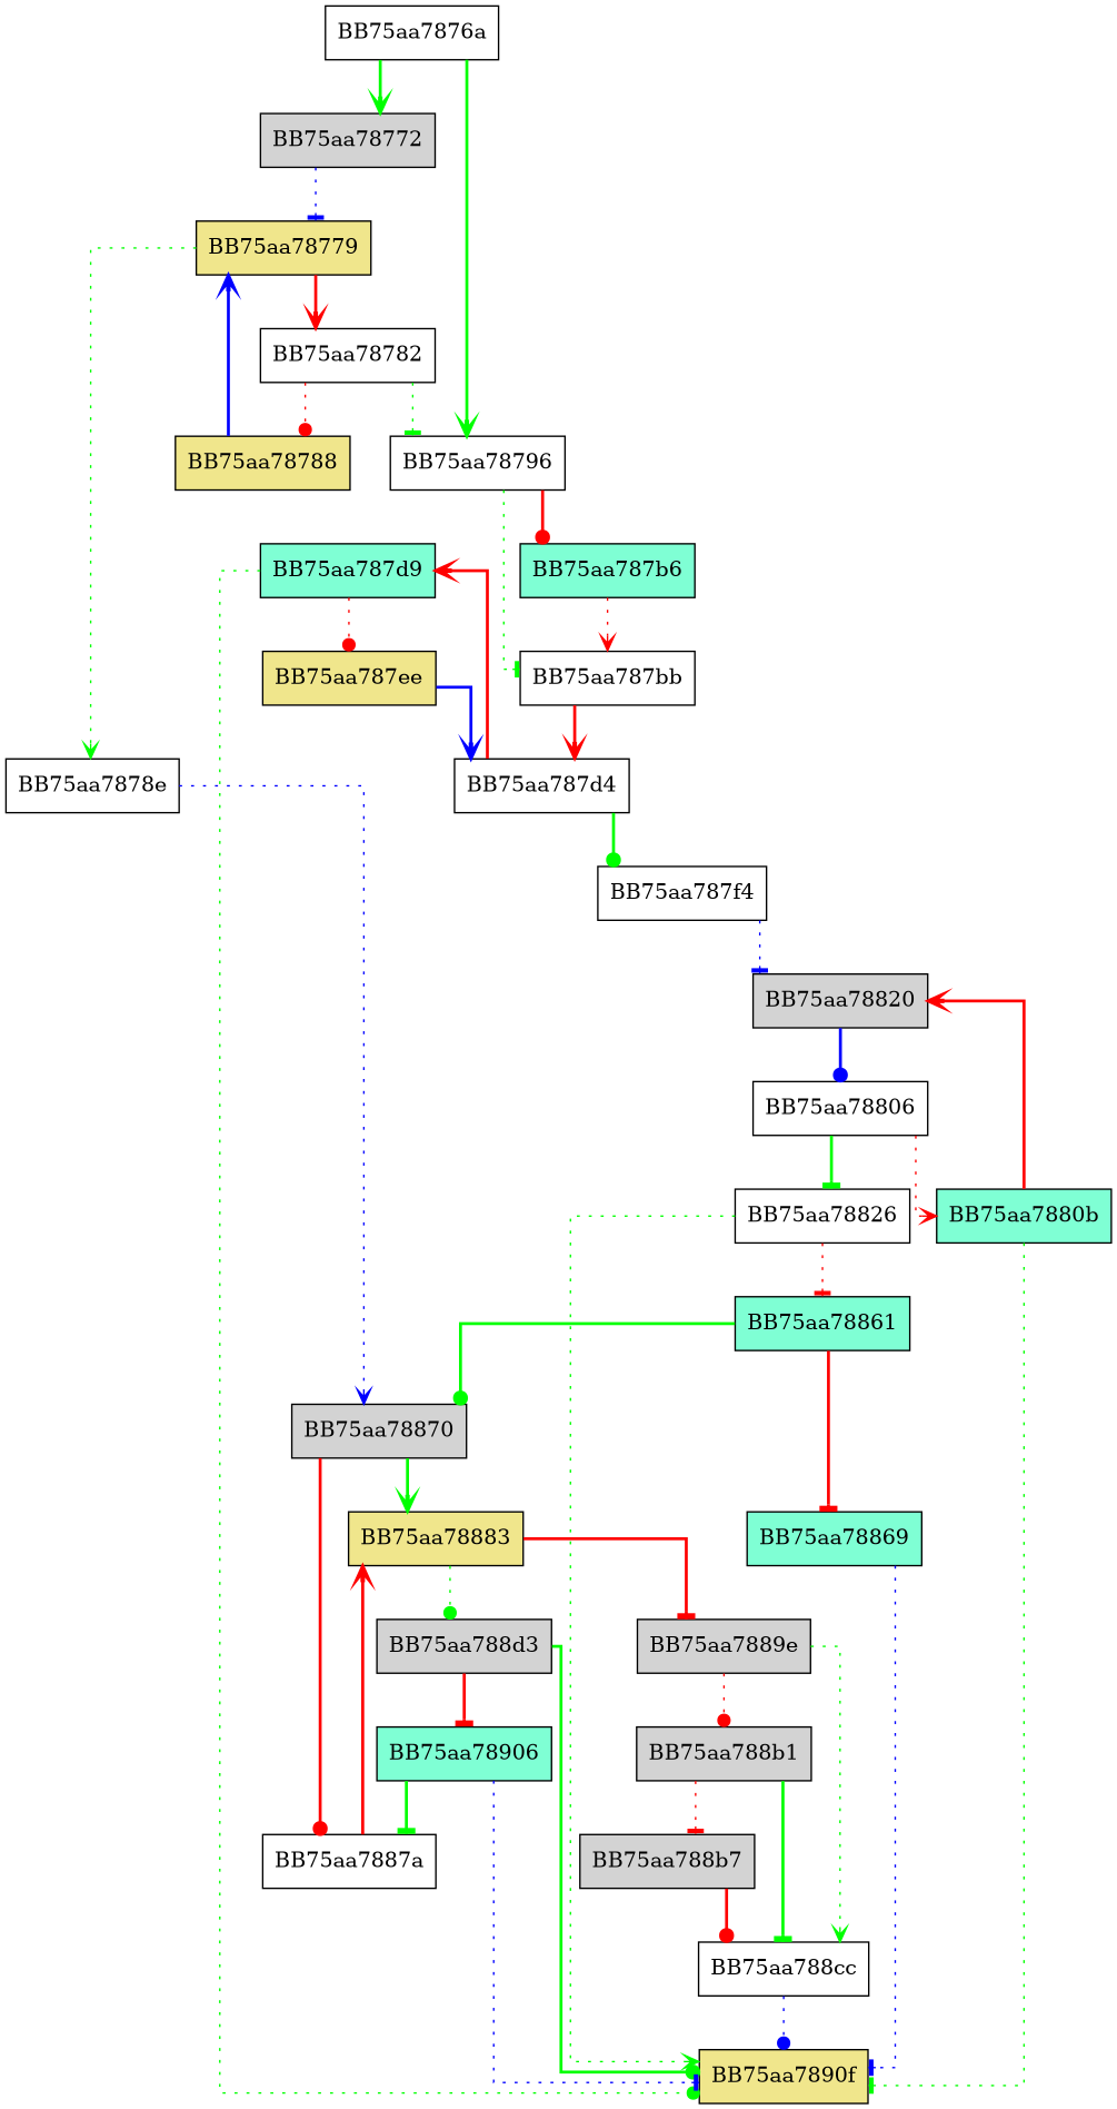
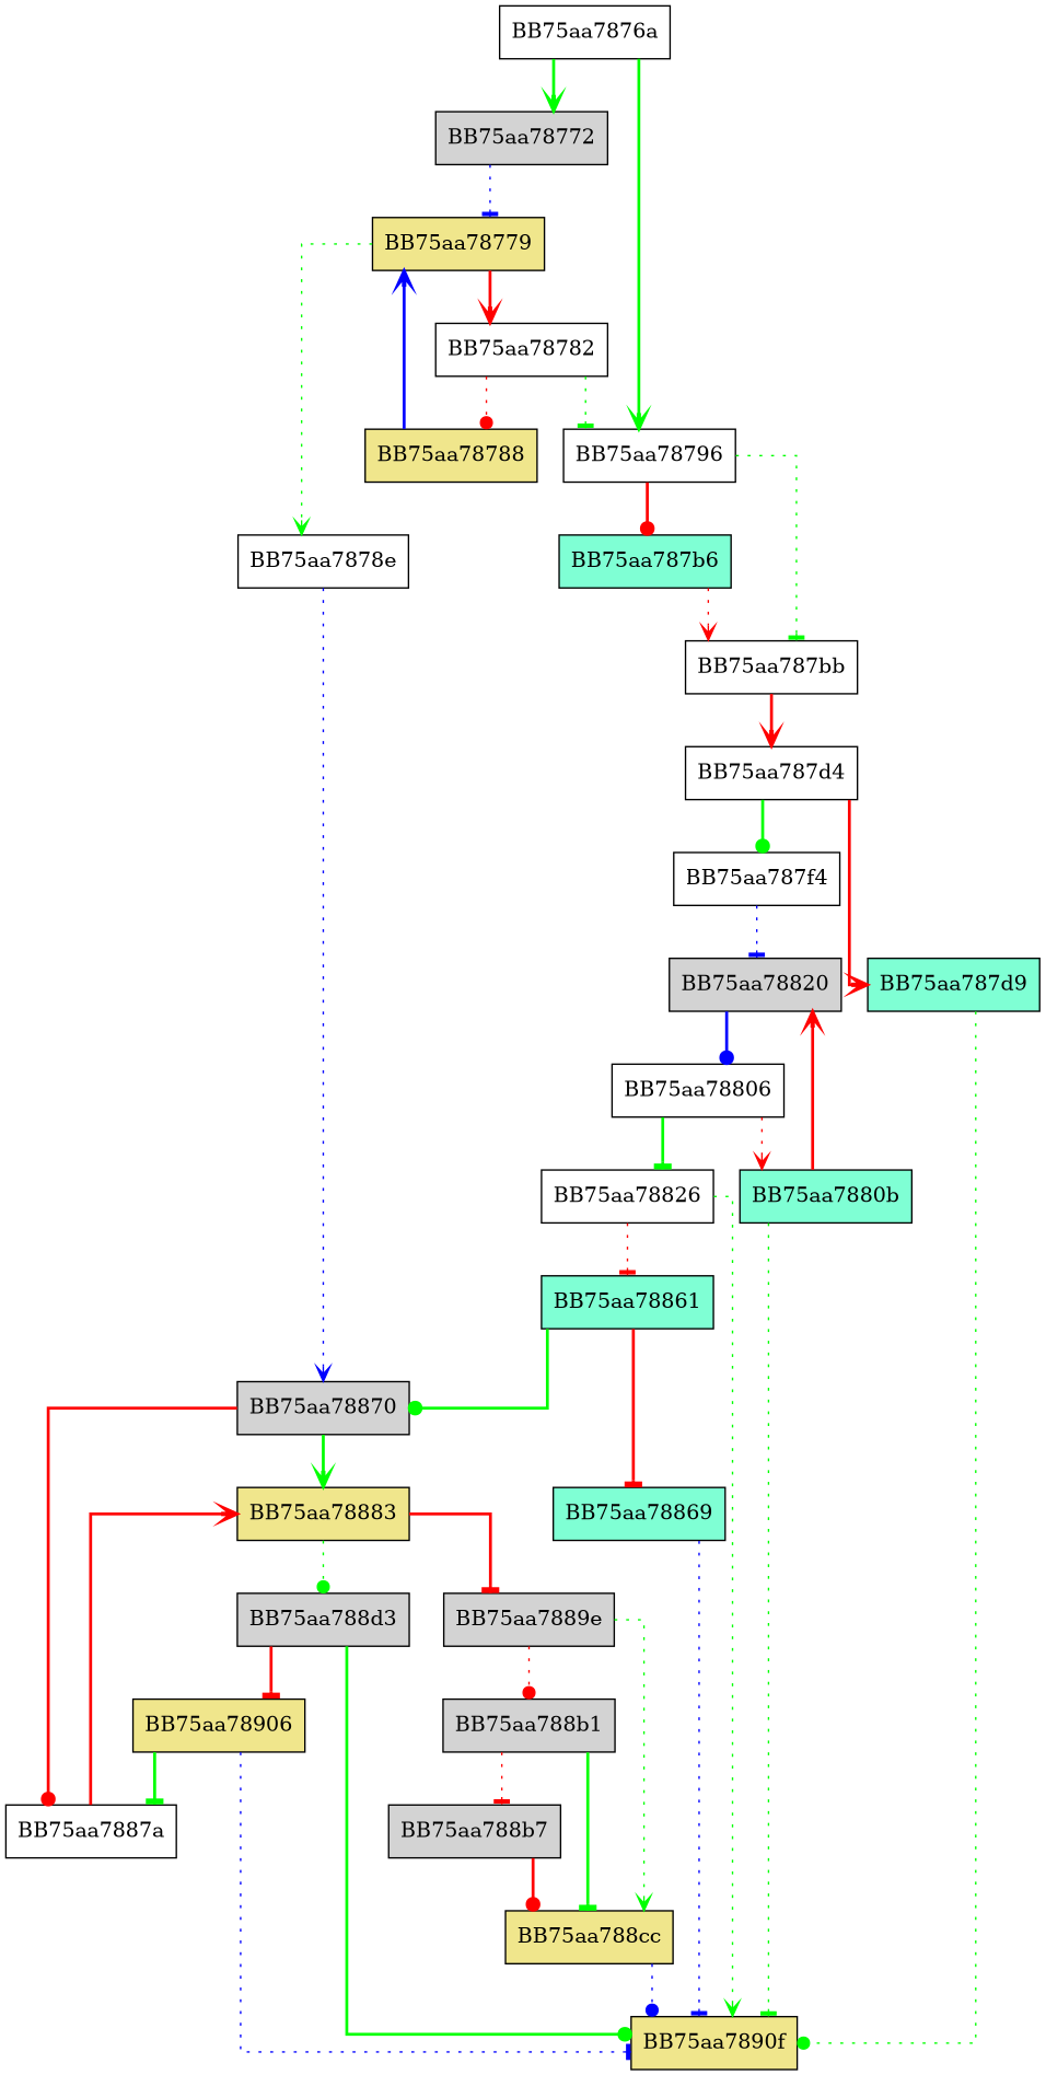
  digraph {
    splines=ortho
    node [fillcolor=white shape=box style=filled]
    edge [arrowhead=vee color=red style=bold]
    BB75aa78870 [fillcolor=lightgrey]
    BB75aa78883 [fillcolor=khaki]
    BB75aa7887a
    BB75aa7876a
    BB75aa78796
    BB75aa78772 [fillcolor=lightgrey]
    BB75aa788d3 [fillcolor=lightgrey]
    BB75aa7889e [fillcolor=lightgrey]
    BB75aa787bb
    BB75aa787b6 [fillcolor=aquamarine]
    BB75aa78779 [fillcolor=khaki]
    BB75aa787d4
    BB75aa7878e
    BB75aa78782
    BB75aa78788 [fillcolor=khaki]
    BB75aa787f4
    BB75aa787d9 [fillcolor=aquamarine]
    BB75aa78820 [fillcolor=lightgrey]
    BB75aa7890f [fillcolor=khaki]
-   BB75aa787ee [fillcolor=khaki]
    BB75aa78806
    BB75aa78826
    BB75aa7880b [fillcolor=aquamarine]
    BB75aa78861 [fillcolor=aquamarine]
    BB75aa78869 [fillcolor=aquamarine]
-   BB75aa78906 [fillcolor=aquamarine]
-   BB75aa788cc
+   BB75aa78906 [fillcolor=khaki]
+   BB75aa788cc [fillcolor=khaki]
    BB75aa788b1 [fillcolor=lightgrey]
    BB75aa788b7 [fillcolor=lightgrey]
    BB75aa78870 -> BB75aa78883 [color=green]
    BB75aa78870 -> BB75aa7887a [arrowhead=dot]
    BB75aa78883 -> BB75aa788d3 [arrowhead=dot color=green style=dotted]
    BB75aa78883 -> BB75aa7889e [arrowhead=tee]
    BB75aa7887a -> BB75aa78883
    BB75aa7876a -> BB75aa78796 [color=green]
    BB75aa7876a -> BB75aa78772 [color=green]
    BB75aa78796 -> BB75aa787bb [arrowhead=tee color=green style=dotted]
    BB75aa78796 -> BB75aa787b6 [arrowhead=dot]
    BB75aa78772 -> BB75aa78779 [arrowhead=tee color=blue style=dotted]
    BB75aa788d3 -> BB75aa7890f [arrowhead=dot color=green]
    BB75aa788d3 -> BB75aa78906 [arrowhead=tee]
    BB75aa7889e -> BB75aa788cc [color=green style=dotted]
    BB75aa7889e -> BB75aa788b1 [arrowhead=dot style=dotted]
    BB75aa787bb -> BB75aa787d4
    BB75aa787b6 -> BB75aa787bb [style=dotted]
    BB75aa78779 -> BB75aa7878e [color=green style=dotted]
    BB75aa78779 -> BB75aa78782
    BB75aa787d4 -> BB75aa787f4 [arrowhead=dot color=green]
    BB75aa787d4 -> BB75aa787d9
    BB75aa7878e -> BB75aa78870 [color=blue style=dotted]
    BB75aa78782 -> BB75aa78796 [arrowhead=tee color=green style=dotted]
    BB75aa78782 -> BB75aa78788 [arrowhead=dot style=dotted]
    BB75aa78788 -> BB75aa78779 [color=blue]
    BB75aa787f4 -> BB75aa78820 [arrowhead=tee color=blue style=dotted]
    BB75aa787d9 -> BB75aa7890f [arrowhead=dot color=green style=dotted]
-   BB75aa787d9 -> BB75aa787ee [arrowhead=dot style=dotted]
    BB75aa78820 -> BB75aa78806 [arrowhead=dot color=blue]
-   BB75aa787ee -> BB75aa787d4 [color=blue]
    BB75aa78806 -> BB75aa78826 [arrowhead=tee color=green]
    BB75aa78806 -> BB75aa7880b [style=dotted]
    BB75aa78826 -> BB75aa7890f [color=green style=dotted]
    BB75aa78826 -> BB75aa78861 [arrowhead=tee style=dotted]
    BB75aa7880b -> BB75aa78820
    BB75aa7880b -> BB75aa7890f [arrowhead=tee color=green style=dotted]
    BB75aa78861 -> BB75aa78870 [arrowhead=dot color=green]
    BB75aa78861 -> BB75aa78869 [arrowhead=tee]
    BB75aa78869 -> BB75aa7890f [arrowhead=tee color=blue style=dotted]
    BB75aa78906 -> BB75aa7887a [arrowhead=tee color=green]
    BB75aa78906 -> BB75aa7890f [arrowhead=tee color=blue style=dotted]
    BB75aa788cc -> BB75aa7890f [arrowhead=dot color=blue style=dotted]
    BB75aa788b1 -> BB75aa788cc [arrowhead=tee color=green]
    BB75aa788b1 -> BB75aa788b7 [arrowhead=tee style=dotted]
    BB75aa788b7 -> BB75aa788cc [arrowhead=dot]
  }
